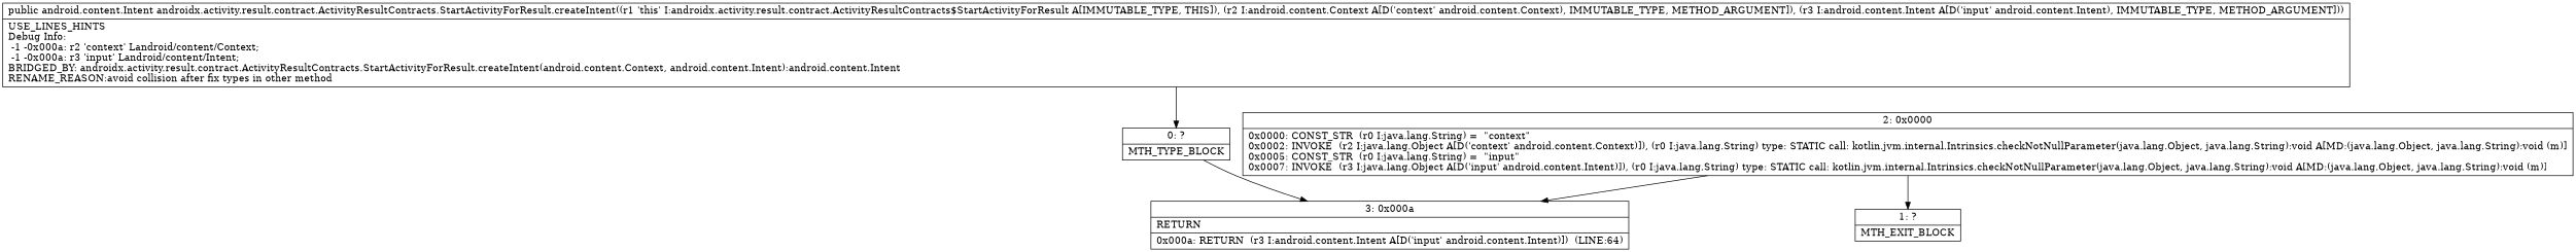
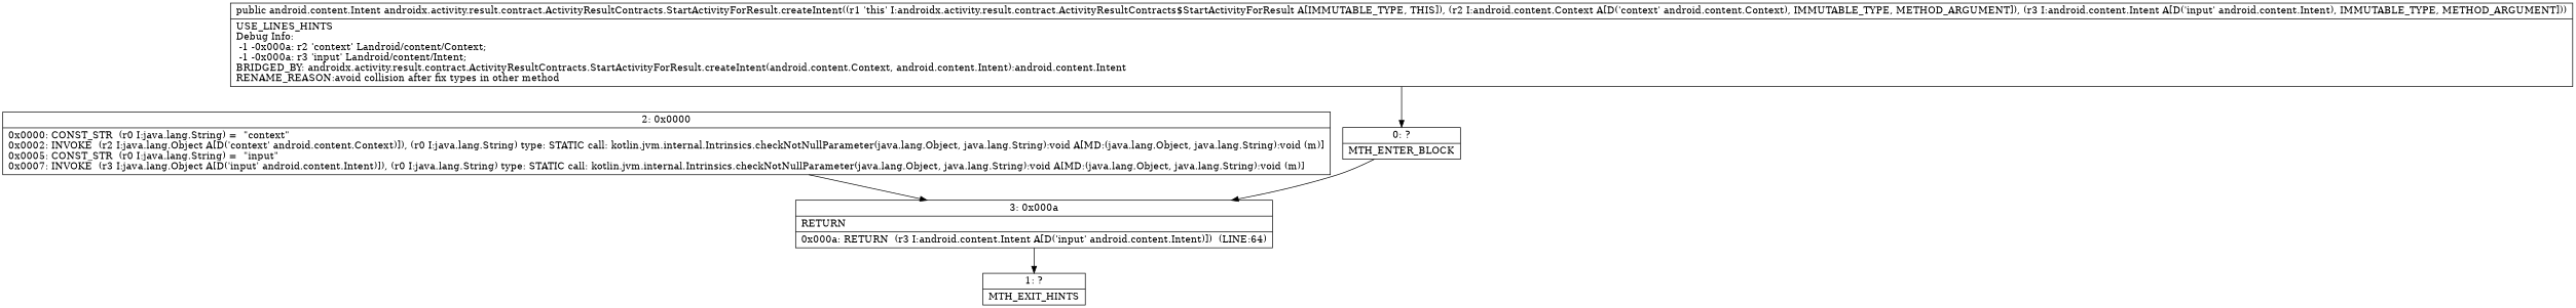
  digraph {
    node [shape=record]
-   n1 [label="{0\:\ ?|MTH_TYPE_BLOCK\l}"]
+   n1 [label="{0\:\ ?|MTH_ENTER_BLOCK\l}"]
    n2 [label="{3\:\ 0x000a|RETURN\l|0x000a: RETURN  (r3 I:android.content.Intent A[D('input' android.content.Intent)])  (LINE:64)\l}"]
    n3 [label="{2\:\ 0x0000|0x0000: CONST_STR  (r0 I:java.lang.String) =  \"context\" \l0x0002: INVOKE  (r2 I:java.lang.Object A[D('context' android.content.Context)]), (r0 I:java.lang.String) type: STATIC call: kotlin.jvm.internal.Intrinsics.checkNotNullParameter(java.lang.Object, java.lang.String):void A[MD:(java.lang.Object, java.lang.String):void (m)]\l0x0005: CONST_STR  (r0 I:java.lang.String) =  \"input\" \l0x0007: INVOKE  (r3 I:java.lang.Object A[D('input' android.content.Intent)]), (r0 I:java.lang.String) type: STATIC call: kotlin.jvm.internal.Intrinsics.checkNotNullParameter(java.lang.Object, java.lang.String):void A[MD:(java.lang.Object, java.lang.String):void (m)]\l}"]
-   n4 [label="{1\:\ ?|MTH_EXIT_BLOCK\l}"]
+   n4 [label="{1\:\ ?|MTH_EXIT_HINTS\l}"]
    n5 [label="{public android.content.Intent androidx.activity.result.contract.ActivityResultContracts.StartActivityForResult.createIntent((r1 'this' I:androidx.activity.result.contract.ActivityResultContracts$StartActivityForResult A[IMMUTABLE_TYPE, THIS]), (r2 I:android.content.Context A[D('context' android.content.Context), IMMUTABLE_TYPE, METHOD_ARGUMENT]), (r3 I:android.content.Intent A[D('input' android.content.Intent), IMMUTABLE_TYPE, METHOD_ARGUMENT]))  | USE_LINES_HINTS\lDebug Info:\l  \-1 \-0x000a: r2 'context' Landroid\/content\/Context;\l  \-1 \-0x000a: r3 'input' Landroid\/content\/Intent;\lBRIDGED_BY: androidx.activity.result.contract.ActivityResultContracts.StartActivityForResult.createIntent(android.content.Context, android.content.Intent):android.content.Intent\lRENAME_REASON:avoid collision after fix types in other method\l}"]
    n1 -> n2
-   n3 -> n4
+   n2 -> n4
    n3 -> n2
    n5 -> n1
  }
